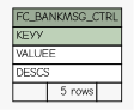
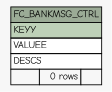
  digraph {
    bgcolor="#f7f7f7"
    fontname="Comic Neue"
    fontsize=11
    nodesep=0.18
    rankdir=RL
    ranksep=0.46
-   n1 [fontname="Comic Neue" fontsize=11 label=<     <TABLE BORDER="0" CELLBORDER="1" CELLSPACING="0" BGCOLOR="#ffffff">       <TR><TD COLSPAN="3" BGCOLOR="#9bab96" ALIGN="CENTER">FC_BANKMSG_CTRL</TD></TR>       <TR><TD PORT="KEYY" COLSPAN="3" BGCOLOR="#bed1b8" ALIGN="LEFT">KEYY</TD></TR>       <TR><TD PORT="VALUEE" COLSPAN="3" ALIGN="LEFT">VALUEE</TD></TR>       <TR><TD PORT="DESCS" COLSPAN="3" ALIGN="LEFT">DESCS</TD></TR>       <TR><TD ALIGN="LEFT" BGCOLOR="#f7f7f7">  </TD><TD ALIGN="RIGHT" BGCOLOR="#f7f7f7">5 rows</TD><TD ALIGN="RIGHT" BGCOLOR="#f7f7f7">  </TD></TR>     </TABLE>> shape=plaintext]
+   n1 [fontname="Comic Neue" fontsize=11 label=<     <TABLE BORDER="0" CELLBORDER="1" CELLSPACING="0" BGCOLOR="#ffffff">       <TR><TD COLSPAN="3" BGCOLOR="#9bab96" ALIGN="CENTER">FC_BANKMSG_CTRL</TD></TR>       <TR><TD PORT="KEYY" COLSPAN="3" BGCOLOR="#bed1b8" ALIGN="LEFT">KEYY</TD></TR>       <TR><TD PORT="VALUEE" COLSPAN="3" ALIGN="LEFT">VALUEE</TD></TR>       <TR><TD PORT="DESCS" COLSPAN="3" ALIGN="LEFT">DESCS</TD></TR>       <TR><TD ALIGN="LEFT" BGCOLOR="#f7f7f7">  </TD><TD ALIGN="RIGHT" BGCOLOR="#f7f7f7">0 rows</TD><TD ALIGN="RIGHT" BGCOLOR="#f7f7f7">  </TD></TR>     </TABLE>> shape=plaintext]
  }
